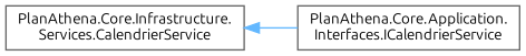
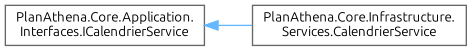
  digraph {
    rankdir=LR
    fontname=Ubuntu
    node [color=grey40 fillcolor=white fontname=Ubuntu fontsize=10 shape=box style=filled]
    n1 [height=0.2 label="PlanAthena.Core.Application.\lInterfaces.ICalendrierService" width=0.4]
    n2 [height=0.2 label="PlanAthena.Core.Infrastructure.\lServices.CalendrierService" width=0.4]
-   n2 -> n1 [color=steelblue1 dir=back fontname=Ubuntu fontsize=10 labelfontname=Helvetica labelfontsize=10 style=solid]
+   n1 -> n2 [color=steelblue1 dir=back fontname=Ubuntu fontsize=10 labelfontname=Helvetica labelfontsize=10 style=solid]
  }
